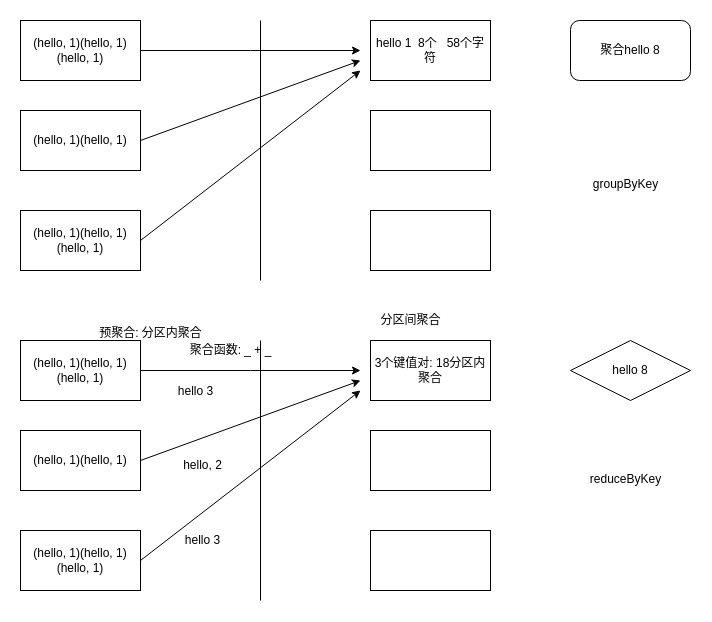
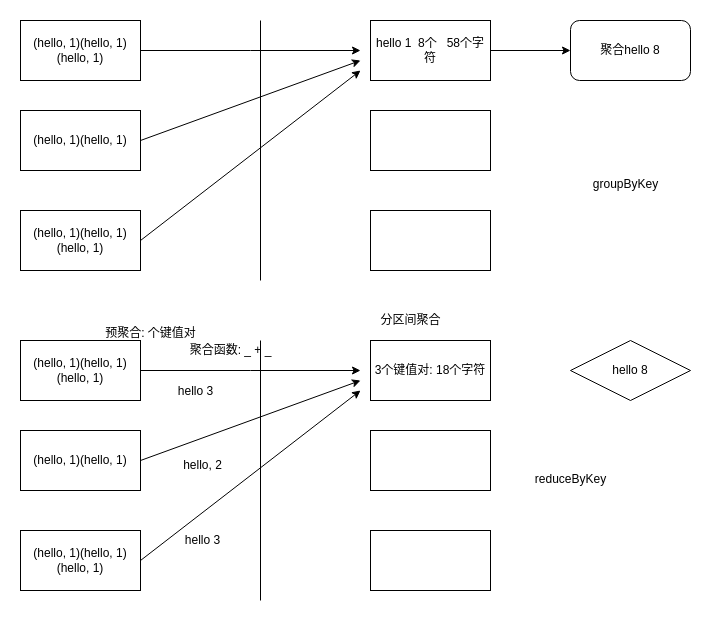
  <mxCell id="0" />
  <mxCell id="1" parent="0" />
  <mxCell id="2" style="edgeStyle=orthogonalEdgeStyle;rounded=0;orthogonalLoop=1;jettySize=auto;html=1;exitX=1;exitY=0.5;exitDx=0;exitDy=0;" parent="1" source="3" edge="1"><mxGeometry relative="1" as="geometry"><mxPoint x="360" y="50" as="targetPoint" /></mxGeometry></mxCell>
  <mxCell id="3" value="(hello, 1)(hello, 1)(hello, 1)" style="rounded=0;whiteSpace=wrap;html=1;" parent="1" vertex="1"><mxGeometry x="20" y="20" width="120" height="60" as="geometry" /></mxCell>
  <mxCell id="4" style="rounded=0;orthogonalLoop=1;jettySize=auto;html=1;exitX=1;exitY=0.5;exitDx=0;exitDy=0;" parent="1" source="5" edge="1"><mxGeometry relative="1" as="geometry"><mxPoint x="360" y="60" as="targetPoint" /></mxGeometry></mxCell>
  <mxCell id="5" value="&lt;span style=&quot;white-space: normal&quot;&gt;(hello, 1)&lt;/span&gt;(hello, 1)" style="rounded=0;whiteSpace=wrap;html=1;" parent="1" vertex="1"><mxGeometry x="20" y="110" width="120" height="60" as="geometry" /></mxCell>
  <mxCell id="6" style="edgeStyle=none;rounded=0;orthogonalLoop=1;jettySize=auto;html=1;exitX=1;exitY=0.5;exitDx=0;exitDy=0;" parent="1" source="7" edge="1"><mxGeometry relative="1" as="geometry"><mxPoint x="360" y="70" as="targetPoint" /></mxGeometry></mxCell>
  <mxCell id="7" value="&lt;span style=&quot;white-space: normal&quot;&gt;(hello, 1)&lt;/span&gt;(hello, 1)(hello, 1)" style="rounded=0;whiteSpace=wrap;html=1;" parent="1" vertex="1"><mxGeometry x="20" y="210" width="120" height="60" as="geometry" /></mxCell>
  <mxCell id="8" value="" style="endArrow=none;html=1;" parent="1" edge="1"><mxGeometry width="50" height="50" relative="1" as="geometry"><mxPoint x="260" y="280" as="sourcePoint" /><mxPoint x="260" y="20" as="targetPoint" /></mxGeometry></mxCell>
+ <mxCell id="9" value="" style="edgeStyle=orthogonalEdgeStyle;rounded=0;orthogonalLoop=1;jettySize=auto;html=1;" parent="1" source="10" target="11" edge="1"><mxGeometry relative="1" as="geometry" /></mxCell>
  <mxCell id="10" value="hello 1&amp;nbsp; 8个&amp;nbsp; &amp;nbsp;58个字符" style="rounded=0;whiteSpace=wrap;html=1;" parent="1" vertex="1"><mxGeometry x="370" y="20" width="120" height="60" as="geometry" /></mxCell>
  <mxCell id="11" value="聚合hello 8" style="whiteSpace=wrap;html=1;rounded=1;" parent="1" vertex="1"><mxGeometry x="570" y="20" width="120" height="60" as="geometry" /></mxCell>
  <mxCell id="12" value="" style="rounded=0;whiteSpace=wrap;html=1;" parent="1" vertex="1"><mxGeometry x="370" y="110" width="120" height="60" as="geometry" /></mxCell>
  <mxCell id="13" value="" style="rounded=0;whiteSpace=wrap;html=1;" parent="1" vertex="1"><mxGeometry x="370" y="210" width="120" height="60" as="geometry" /></mxCell>
  <mxCell id="14" value="groupByKey" style="text;html=1;align=center;verticalAlign=middle;resizable=0;points=[];autosize=1;" parent="1" vertex="1"><mxGeometry x="585" y="174" width="80" height="20" as="geometry" /></mxCell>
  <mxCell id="15" style="edgeStyle=orthogonalEdgeStyle;rounded=0;orthogonalLoop=1;jettySize=auto;html=1;exitX=1;exitY=0.5;exitDx=0;exitDy=0;" parent="1" source="16" edge="1"><mxGeometry relative="1" as="geometry"><mxPoint x="360" y="370" as="targetPoint" /></mxGeometry></mxCell>
  <mxCell id="16" value="(hello, 1)(hello, 1)(hello, 1)" style="rounded=0;whiteSpace=wrap;html=1;" parent="1" vertex="1"><mxGeometry x="20" y="340" width="120" height="60" as="geometry" /></mxCell>
  <mxCell id="17" style="rounded=0;orthogonalLoop=1;jettySize=auto;html=1;exitX=1;exitY=0.5;exitDx=0;exitDy=0;" parent="1" source="18" edge="1"><mxGeometry relative="1" as="geometry"><mxPoint x="360" y="380" as="targetPoint" /></mxGeometry></mxCell>
  <mxCell id="18" value="&lt;span style=&quot;white-space: normal&quot;&gt;(hello, 1)&lt;/span&gt;(hello, 1)" style="rounded=0;whiteSpace=wrap;html=1;" parent="1" vertex="1"><mxGeometry x="20" y="430" width="120" height="60" as="geometry" /></mxCell>
  <mxCell id="19" style="edgeStyle=none;rounded=0;orthogonalLoop=1;jettySize=auto;html=1;exitX=1;exitY=0.5;exitDx=0;exitDy=0;" parent="1" source="20" edge="1"><mxGeometry relative="1" as="geometry"><mxPoint x="360" y="390" as="targetPoint" /></mxGeometry></mxCell>
  <mxCell id="20" value="&lt;span style=&quot;white-space: normal&quot;&gt;(hello, 1)&lt;/span&gt;(hello, 1)(hello, 1)" style="rounded=0;whiteSpace=wrap;html=1;" parent="1" vertex="1"><mxGeometry x="20" y="530" width="120" height="60" as="geometry" /></mxCell>
  <mxCell id="21" value="" style="endArrow=none;html=1;" parent="1" edge="1"><mxGeometry width="50" height="50" relative="1" as="geometry"><mxPoint x="260" y="600" as="sourcePoint" /><mxPoint x="260" y="340" as="targetPoint" /></mxGeometry></mxCell>
- <mxCell id="22" value="3个键值对: 18分区内聚合" style="rounded=0;whiteSpace=wrap;html=1;" parent="1" vertex="1"><mxGeometry x="370" y="340" width="120" height="60" as="geometry" /></mxCell>
+ <mxCell id="22" value="3个键值对: 18个字符" style="rounded=0;whiteSpace=wrap;html=1;" parent="1" vertex="1"><mxGeometry x="370" y="340" width="120" height="60" as="geometry" /></mxCell>
  <mxCell id="23" value="hello 8" style="rhombus;whiteSpace=wrap;html=1;" parent="1" vertex="1"><mxGeometry x="570" y="340" width="120" height="60" as="geometry" /></mxCell>
  <mxCell id="24" value="" style="rounded=0;whiteSpace=wrap;html=1;" parent="1" vertex="1"><mxGeometry x="370" y="430" width="120" height="60" as="geometry" /></mxCell>
  <mxCell id="25" value="" style="rounded=0;whiteSpace=wrap;html=1;" parent="1" vertex="1"><mxGeometry x="370" y="530" width="120" height="60" as="geometry" /></mxCell>
- <mxCell id="26" value="reduceByKey" style="text;html=1;align=center;verticalAlign=middle;resizable=0;points=[];autosize=1;" parent="1" vertex="1"><mxGeometry x="580" y="469" width="90" height="20" as="geometry" /></mxCell>
+ <mxCell id="26" value="reduceByKey" style="text;html=1;align=center;verticalAlign=middle;resizable=0;points=[];autosize=1;" parent="1" vertex="1"><mxGeometry x="525" y="469" width="90" height="20" as="geometry" /></mxCell>
  <mxCell id="27" value="聚合函数: _ + _" style="text;html=1;align=center;verticalAlign=middle;resizable=0;points=[];autosize=1;" parent="1" vertex="1"><mxGeometry x="180" y="340" width="100" height="20" as="geometry" /></mxCell>
  <mxCell id="28" value="hello 3" style="text;html=1;align=center;verticalAlign=middle;resizable=0;points=[];autosize=1;" parent="1" vertex="1"><mxGeometry x="170" y="381" width="50" height="20" as="geometry" /></mxCell>
  <mxCell id="29" value="hello, 2" style="text;html=1;align=center;verticalAlign=middle;resizable=0;points=[];autosize=1;" parent="1" vertex="1"><mxGeometry x="177" y="455" width="50" height="20" as="geometry" /></mxCell>
  <mxCell id="30" value="hello 3" style="text;html=1;align=center;verticalAlign=middle;resizable=0;points=[];autosize=1;" parent="1" vertex="1"><mxGeometry x="177" y="530" width="50" height="20" as="geometry" /></mxCell>
- <mxCell id="31" value="预聚合: 分区内聚合" style="text;html=1;align=center;verticalAlign=middle;resizable=0;points=[];autosize=1;" parent="1" vertex="1"><mxGeometry x="90" y="323" width="120" height="20" as="geometry" /></mxCell>
+ <mxCell id="31" value="预聚合: 个键值对" style="text;html=1;align=center;verticalAlign=middle;resizable=0;points=[];autosize=1;" parent="1" vertex="1"><mxGeometry x="90" y="323" width="120" height="20" as="geometry" /></mxCell>
  <mxCell id="32" value="分区间聚合" style="text;html=1;align=center;verticalAlign=middle;resizable=0;points=[];autosize=1;" parent="1" vertex="1"><mxGeometry x="370" y="310" width="80" height="20" as="geometry" /></mxCell>
